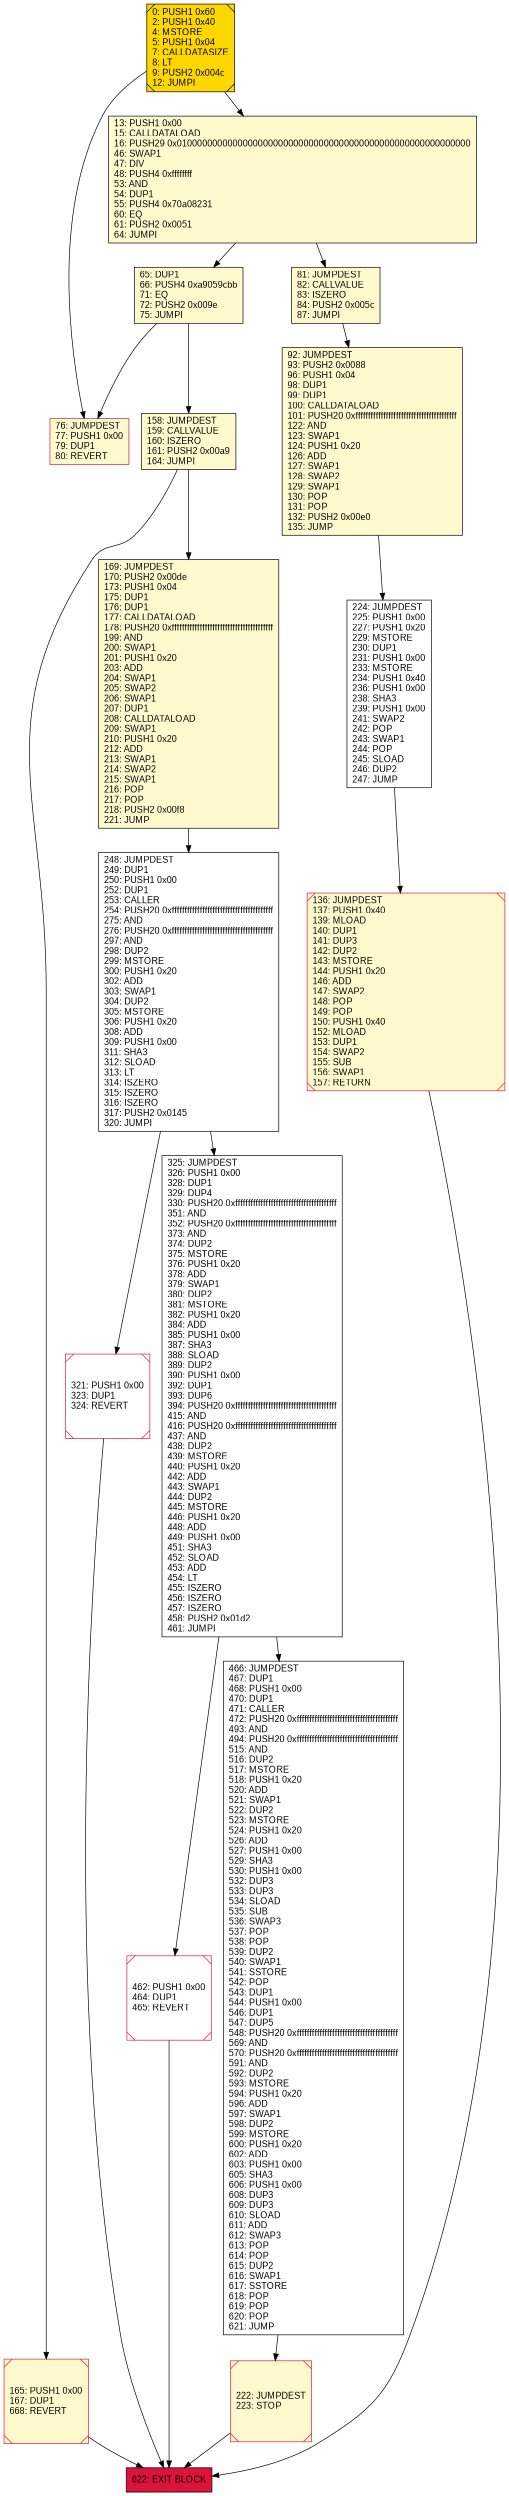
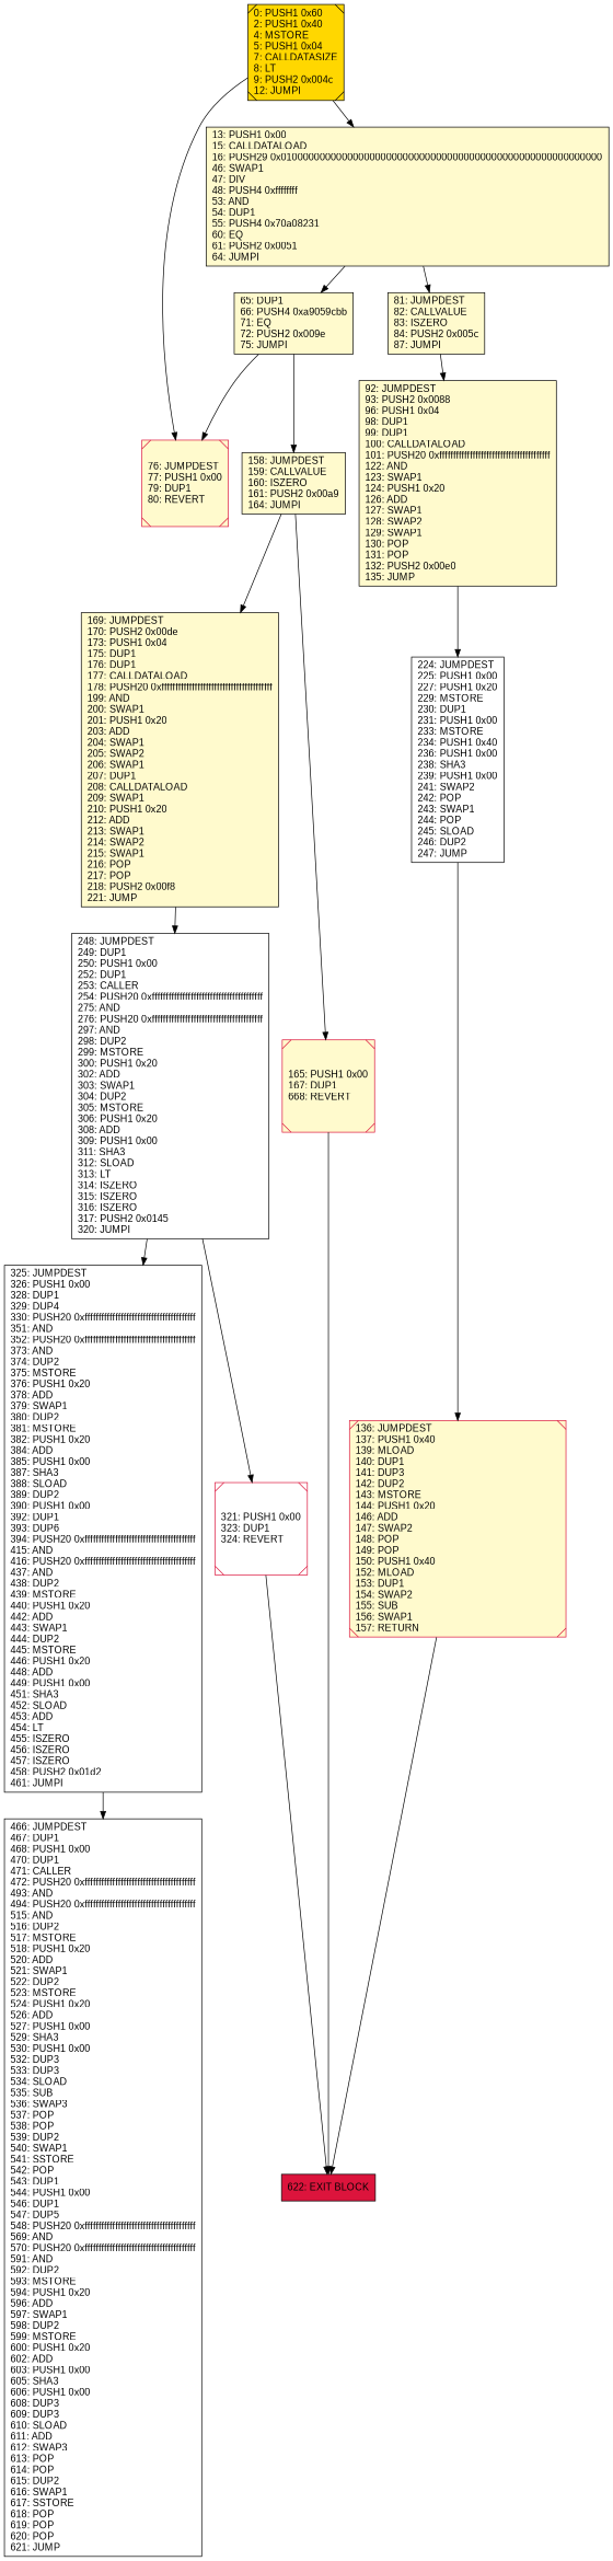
  digraph {
    rankdir=UD
    node [color=black fillcolor=lemonchiffon fontcolor=black fontname=arial shape=box style=filled]
    n1 [color=crimson fillcolor=white label="321: PUSH1 0x00\l323: DUP1\l324: REVERT\l" shape=Msquare]
    n2 [fillcolor=crimson label="622: EXIT BLOCK\l"]
    n3 [label="92: JUMPDEST\l93: PUSH2 0x0088\l96: PUSH1 0x04\l98: DUP1\l99: DUP1\l100: CALLDATALOAD\l101: PUSH20 0xffffffffffffffffffffffffffffffffffffffff\l122: AND\l123: SWAP1\l124: PUSH1 0x20\l126: ADD\l127: SWAP1\l128: SWAP2\l129: SWAP1\l130: POP\l131: POP\l132: PUSH2 0x00e0\l135: JUMP\l"]
    n4 [fillcolor=white label="224: JUMPDEST\l225: PUSH1 0x00\l227: PUSH1 0x20\l229: MSTORE\l230: DUP1\l231: PUSH1 0x00\l233: MSTORE\l234: PUSH1 0x40\l236: PUSH1 0x00\l238: SHA3\l239: PUSH1 0x00\l241: SWAP2\l242: POP\l243: SWAP1\l244: POP\l245: SLOAD\l246: DUP2\l247: JUMP\l"]
    n5 [color=crimson label="136: JUMPDEST\l137: PUSH1 0x40\l139: MLOAD\l140: DUP1\l141: DUP3\l142: DUP2\l143: MSTORE\l144: PUSH1 0x20\l146: ADD\l147: SWAP2\l148: POP\l149: POP\l150: PUSH1 0x40\l152: MLOAD\l153: DUP1\l154: SWAP2\l155: SUB\l156: SWAP1\l157: RETURN\l" shape=Msquare]
    n6 [color=crimson label="165: PUSH1 0x00\l167: DUP1\l668: REVERT\l" shape=Msquare]
    n7 [fillcolor=white label="248: JUMPDEST\l249: DUP1\l250: PUSH1 0x00\l252: DUP1\l253: CALLER\l254: PUSH20 0xffffffffffffffffffffffffffffffffffffffff\l275: AND\l276: PUSH20 0xffffffffffffffffffffffffffffffffffffffff\l297: AND\l298: DUP2\l299: MSTORE\l300: PUSH1 0x20\l302: ADD\l303: SWAP1\l304: DUP2\l305: MSTORE\l306: PUSH1 0x20\l308: ADD\l309: PUSH1 0x00\l311: SHA3\l312: SLOAD\l313: LT\l314: ISZERO\l315: ISZERO\l316: ISZERO\l317: PUSH2 0x0145\l320: JUMPI\l"]
    n8 [fillcolor=white label="325: JUMPDEST\l326: PUSH1 0x00\l328: DUP1\l329: DUP4\l330: PUSH20 0xffffffffffffffffffffffffffffffffffffffff\l351: AND\l352: PUSH20 0xffffffffffffffffffffffffffffffffffffffff\l373: AND\l374: DUP2\l375: MSTORE\l376: PUSH1 0x20\l378: ADD\l379: SWAP1\l380: DUP2\l381: MSTORE\l382: PUSH1 0x20\l384: ADD\l385: PUSH1 0x00\l387: SHA3\l388: SLOAD\l389: DUP2\l390: PUSH1 0x00\l392: DUP1\l393: DUP6\l394: PUSH20 0xffffffffffffffffffffffffffffffffffffffff\l415: AND\l416: PUSH20 0xffffffffffffffffffffffffffffffffffffffff\l437: AND\l438: DUP2\l439: MSTORE\l440: PUSH1 0x20\l442: ADD\l443: SWAP1\l444: DUP2\l445: MSTORE\l446: PUSH1 0x20\l448: ADD\l449: PUSH1 0x00\l451: SHA3\l452: SLOAD\l453: ADD\l454: LT\l455: ISZERO\l456: ISZERO\l457: ISZERO\l458: PUSH2 0x01d2\l461: JUMPI\l"]
-   n9 [color=crimson fillcolor=white label="462: PUSH1 0x00\l464: DUP1\l465: REVERT\l" shape=Msquare]
    n10 [fillcolor=white label="466: JUMPDEST\l467: DUP1\l468: PUSH1 0x00\l470: DUP1\l471: CALLER\l472: PUSH20 0xffffffffffffffffffffffffffffffffffffffff\l493: AND\l494: PUSH20 0xffffffffffffffffffffffffffffffffffffffff\l515: AND\l516: DUP2\l517: MSTORE\l518: PUSH1 0x20\l520: ADD\l521: SWAP1\l522: DUP2\l523: MSTORE\l524: PUSH1 0x20\l526: ADD\l527: PUSH1 0x00\l529: SHA3\l530: PUSH1 0x00\l532: DUP3\l533: DUP3\l534: SLOAD\l535: SUB\l536: SWAP3\l537: POP\l538: POP\l539: DUP2\l540: SWAP1\l541: SSTORE\l542: POP\l543: DUP1\l544: PUSH1 0x00\l546: DUP1\l547: DUP5\l548: PUSH20 0xffffffffffffffffffffffffffffffffffffffff\l569: AND\l570: PUSH20 0xffffffffffffffffffffffffffffffffffffffff\l591: AND\l592: DUP2\l593: MSTORE\l594: PUSH1 0x20\l596: ADD\l597: SWAP1\l598: DUP2\l599: MSTORE\l600: PUSH1 0x20\l602: ADD\l603: PUSH1 0x00\l605: SHA3\l606: PUSH1 0x00\l608: DUP3\l609: DUP3\l610: SLOAD\l611: ADD\l612: SWAP3\l613: POP\l614: POP\l615: DUP2\l616: SWAP1\l617: SSTORE\l618: POP\l619: POP\l620: POP\l621: JUMP\l"]
    n11 [label="65: DUP1\l66: PUSH4 0xa9059cbb\l71: EQ\l72: PUSH2 0x009e\l75: JUMPI\l"]
-   n12 [color=crimson label="76: JUMPDEST\l77: PUSH1 0x00\l79: DUP1\l80: REVERT\l"]
+   n12 [color=crimson label="76: JUMPDEST\l77: PUSH1 0x00\l79: DUP1\l80: REVERT\l" shape=Msquare]
    n13 [label="158: JUMPDEST\l159: CALLVALUE\l160: ISZERO\l161: PUSH2 0x00a9\l164: JUMPI\l"]
    n14 [label="169: JUMPDEST\l170: PUSH2 0x00de\l173: PUSH1 0x04\l175: DUP1\l176: DUP1\l177: CALLDATALOAD\l178: PUSH20 0xffffffffffffffffffffffffffffffffffffffff\l199: AND\l200: SWAP1\l201: PUSH1 0x20\l203: ADD\l204: SWAP1\l205: SWAP2\l206: SWAP1\l207: DUP1\l208: CALLDATALOAD\l209: SWAP1\l210: PUSH1 0x20\l212: ADD\l213: SWAP1\l214: SWAP2\l215: SWAP1\l216: POP\l217: POP\l218: PUSH2 0x00f8\l221: JUMP\l"]
    n15 [fillcolor=gold label="0: PUSH1 0x60\l2: PUSH1 0x40\l4: MSTORE\l5: PUSH1 0x04\l7: CALLDATASIZE\l8: LT\l9: PUSH2 0x004c\l12: JUMPI\l" shape=Msquare]
    n16 [label="13: PUSH1 0x00\l15: CALLDATALOAD\l16: PUSH29 0x0100000000000000000000000000000000000000000000000000000000\l46: SWAP1\l47: DIV\l48: PUSH4 0xffffffff\l53: AND\l54: DUP1\l55: PUSH4 0x70a08231\l60: EQ\l61: PUSH2 0x0051\l64: JUMPI\l"]
    n17 [label="81: JUMPDEST\l82: CALLVALUE\l83: ISZERO\l84: PUSH2 0x005c\l87: JUMPI\l"]
-   n18 [color=crimson label="222: JUMPDEST\l223: STOP\l" shape=Msquare]
    n1 -> n2
    n3 -> n4
    n4 -> n5
    n5 -> n2
    n6 -> n2
    n7 -> n1
    n7 -> n8
-   n8 -> n9
    n8 -> n10
-   n9 -> n2
-   n10 -> n18
    n11 -> n12
    n11 -> n13
    n13 -> n6
    n13 -> n14
    n14 -> n7
    n15 -> n12
    n15 -> n16
    n16 -> n11
    n16 -> n17
    n17 -> n3
-   n18 -> n2
  }
